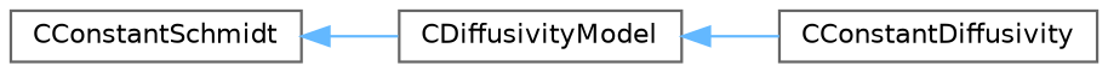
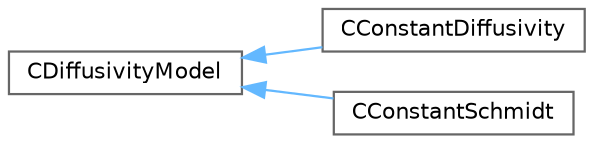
  digraph {
    rankdir=LR
    node [color=grey40 fillcolor=white fontname=Helvetica fontsize=10 shape=box style=filled]
    edge [color=steelblue1 dir=back fontname=Helvetica fontsize=10 labelfontname=Helvetica labelfontsize=10 style=solid]
    n1 [height=0.2 label=CDiffusivityModel width=0.4]
    n2 [height=0.2 label=CConstantDiffusivity width=0.4]
    n3 [height=0.2 label=CConstantSchmidt width=0.4]
    n1 -> n2
-   n3 -> n1
+   n1 -> n3
  }
